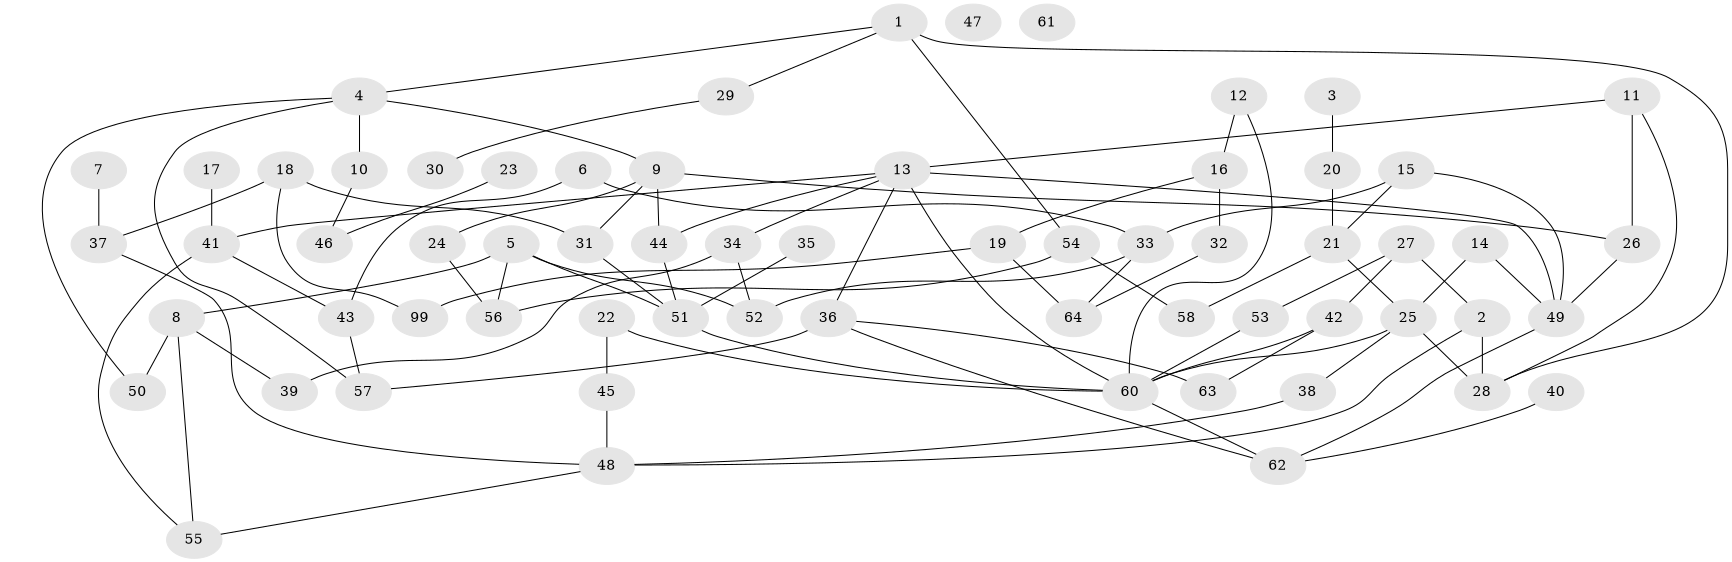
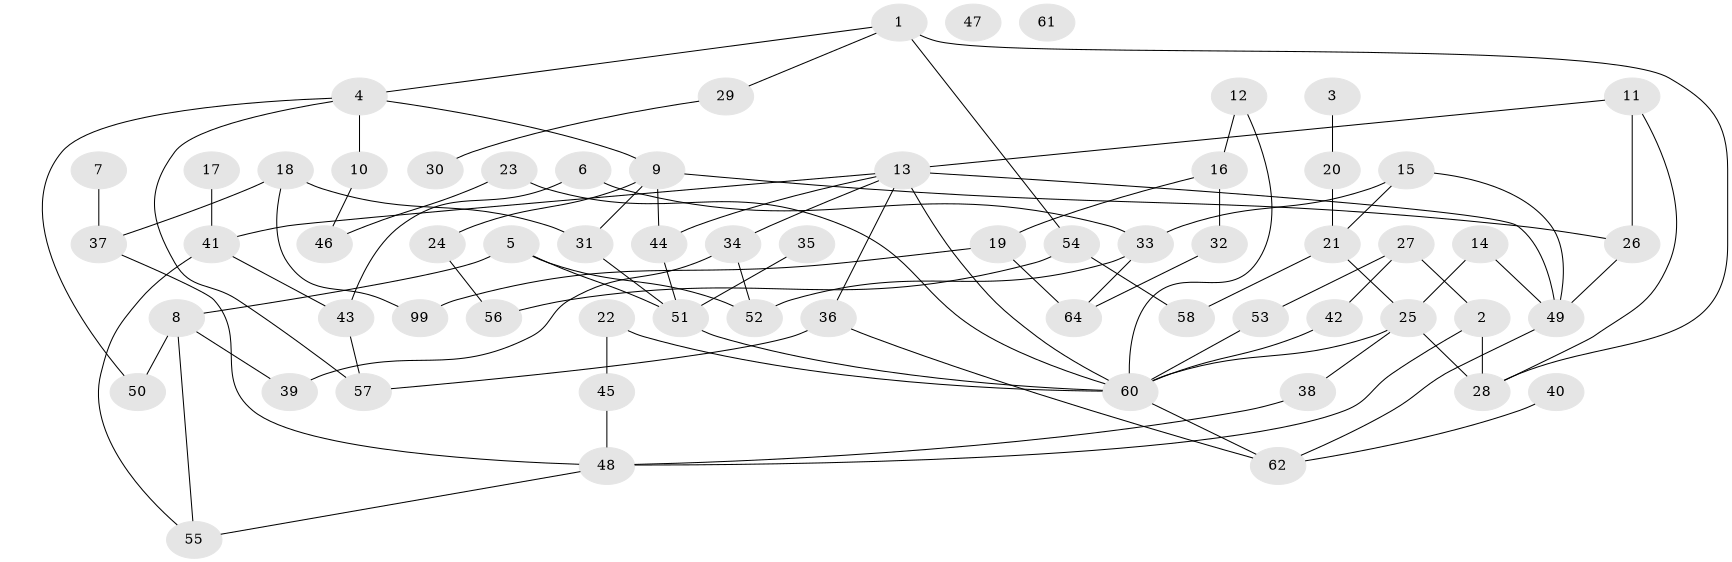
  graph {
    node [color=gray90 style=filled]
    1
    4
    28
    29
    54
    9
    10
    50
    57
    30
    56
    58
    2
    48
    55
    3
    20
    21
    24
    26
    31
    44
    46
    5
    8
    51
    52
    39
    60
    6
    33
    43
    64
    7
    37
    49
    11
    13
    34
    36
    41
    12
    16
    32
    19
    62
-   63
    14
    25
    38
    15
    35
    17
    18
    n55 [label=99]
    22
    45
    23
    27
    42
    53
    40
    47
    61
    1 -- 4
    1 -- 28
    1 -- 29
    1 -- 54
    4 -- 9
    4 -- 10
    4 -- 50
    4 -- 57
    29 -- 30
    54 -- 56
    54 -- 58
    9 -- 24
    9 -- 26
    9 -- 31
    9 -- 44
    10 -- 46
    2 -- 28
    2 -- 48
    48 -- 55
    3 -- 20
    20 -- 21
    21 -- 58
    21 -- 25
    24 -- 56
    26 -- 49
    31 -- 51
    44 -- 51
-   5 -- 56
    5 -- 8
    5 -- 51
    5 -- 52
    8 -- 50
    8 -- 55
    8 -- 39
    51 -- 60
    60 -- 62
    6 -- 33
    6 -- 43
    33 -- 52
    33 -- 64
    43 -- 57
    7 -- 37
    37 -- 48
    49 -- 62
    11 -- 28
    11 -- 26
    11 -- 13
    13 -- 44
    13 -- 60
    13 -- 49
    13 -- 34
    13 -- 36
    13 -- 41
    34 -- 52
    34 -- 39
    36 -- 57
    36 -- 62
-   36 -- 63
    41 -- 55
    41 -- 43
    12 -- 60
    12 -- 16
    16 -- 32
    16 -- 19
    32 -- 64
    19 -- 64
    19 -- n55
    14 -- 49
    14 -- 25
    25 -- 28
    25 -- 60
    25 -- 38
    38 -- 48
    15 -- 21
    15 -- 33
    15 -- 49
    35 -- 51
    17 -- 41
    18 -- 31
    18 -- 37
    18 -- n55
    22 -- 60
    22 -- 45
    45 -- 48
    23 -- 46
+   23 -- 60
    27 -- 2
    27 -- 42
    27 -- 53
    42 -- 60
-   42 -- 63
    53 -- 60
    40 -- 62
  }
